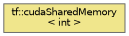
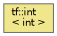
  digraph {
    rankdir=LR
-   n1 [color=grey40 fillcolor=khaki fontname=Helvetica fontsize=10 height=0.2 label="tf::cudaSharedMemory\l\< int \>" shape=box style=filled width=0.4]
+   n1 [color=grey40 fillcolor=khaki fontname=Helvetica fontsize=10 height=0.2 label="tf::int\l\< int \>" shape=box style=filled width=0.4]
  }
